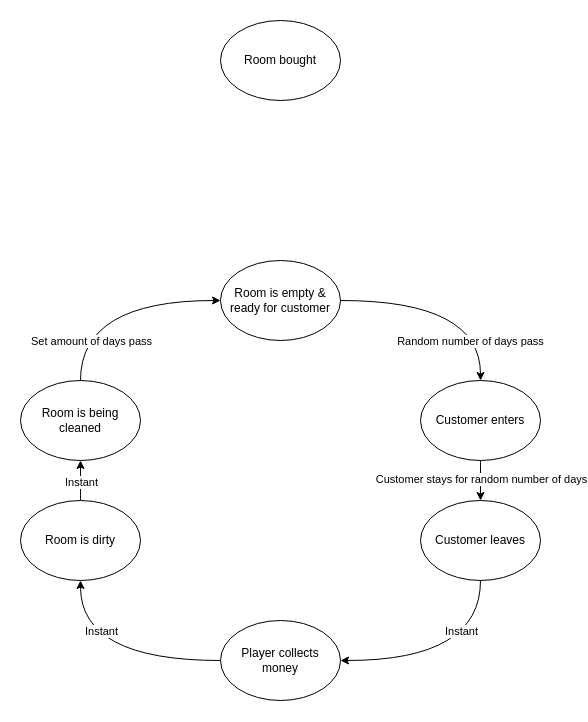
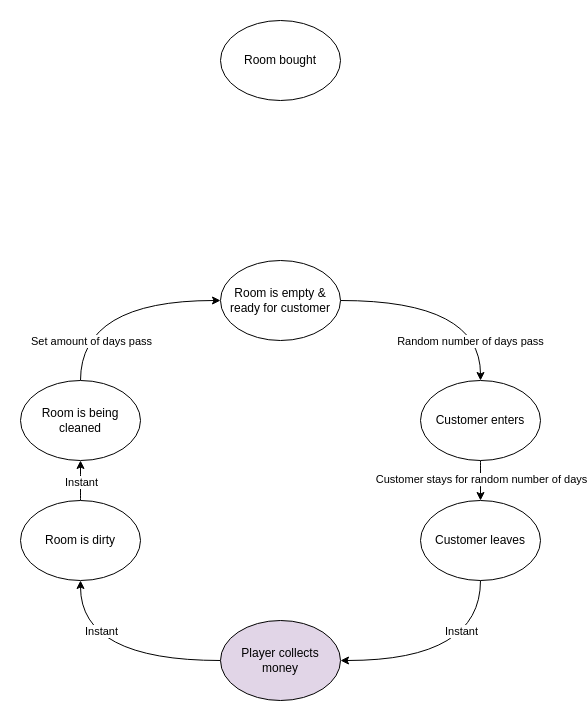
  <mxCell id="0" />
  <mxCell id="1" parent="0" />
  <mxCell id="2" value="Room bought" style="ellipse;whiteSpace=wrap;html=1;" parent="1" vertex="1"><mxGeometry x="220" y="20" width="120" height="80" as="geometry" /></mxCell>
  <mxCell id="3" style="edgeStyle=orthogonalEdgeStyle;orthogonalLoop=1;jettySize=auto;html=1;entryX=0.5;entryY=0;entryDx=0;entryDy=0;exitX=0.5;exitY=1;exitDx=0;exitDy=0;curved=1;" parent="1" source="5" target="8" edge="1"><mxGeometry relative="1" as="geometry" /></mxCell>
  <mxCell id="4" value="Customer stays for random number of days" style="edgeLabel;html=1;align=center;verticalAlign=middle;resizable=0;points=[];" parent="3" vertex="1" connectable="0"><mxGeometry x="0.116" y="-13" relative="1" as="geometry"><mxPoint x="13" y="-4" as="offset" /></mxGeometry></mxCell>
  <mxCell id="5" value="Customer enters" style="ellipse;whiteSpace=wrap;html=1;" parent="1" vertex="1"><mxGeometry x="420" y="380" width="120" height="80" as="geometry" /></mxCell>
  <mxCell id="6" style="edgeStyle=orthogonalEdgeStyle;orthogonalLoop=1;jettySize=auto;html=1;curved=1;entryX=1;entryY=0.5;entryDx=0;entryDy=0;exitX=0.5;exitY=1;exitDx=0;exitDy=0;" parent="1" source="8" target="11" edge="1"><mxGeometry relative="1" as="geometry" /></mxCell>
  <mxCell id="7" value="Instant" style="edgeLabel;html=1;align=center;verticalAlign=middle;resizable=0;points=[];" parent="6" vertex="1" connectable="0"><mxGeometry x="-0.294" y="-6" relative="1" as="geometry"><mxPoint x="-14" y="-28" as="offset" /></mxGeometry></mxCell>
  <mxCell id="8" value="Customer leaves" style="ellipse;whiteSpace=wrap;html=1;" parent="1" vertex="1"><mxGeometry x="420" y="500" width="120" height="80" as="geometry" /></mxCell>
  <mxCell id="9" style="edgeStyle=orthogonalEdgeStyle;orthogonalLoop=1;jettySize=auto;html=1;entryX=0.5;entryY=1;entryDx=0;entryDy=0;curved=1;" parent="1" source="11" target="17" edge="1"><mxGeometry relative="1" as="geometry" /></mxCell>
  <mxCell id="10" value="Instant" style="edgeLabel;html=1;align=center;verticalAlign=middle;resizable=0;points=[];" parent="9" vertex="1" connectable="0"><mxGeometry x="-0.1" y="2" relative="1" as="geometry"><mxPoint x="-21" y="-32" as="offset" /></mxGeometry></mxCell>
- <mxCell id="11" value="Player collects&lt;br&gt;money" style="ellipse;whiteSpace=wrap;html=1;" parent="1" vertex="1"><mxGeometry x="220" y="620" width="120" height="80" as="geometry" /></mxCell>
+ <mxCell id="11" value="Player collects&lt;br&gt;money" style="ellipse;whiteSpace=wrap;html=1;fillColor=#e1d5e7;" parent="1" vertex="1"><mxGeometry x="220" y="620" width="120" height="80" as="geometry" /></mxCell>
  <mxCell id="12" style="edgeStyle=orthogonalEdgeStyle;orthogonalLoop=1;jettySize=auto;html=1;entryX=0.5;entryY=0;entryDx=0;entryDy=0;curved=1;" parent="1" source="14" target="5" edge="1"><mxGeometry relative="1" as="geometry" /></mxCell>
  <mxCell id="13" value="Random number of days pass" style="edgeLabel;html=1;align=center;verticalAlign=middle;resizable=0;points=[];" parent="12" vertex="1" connectable="0"><mxGeometry x="-0.106" y="-16" relative="1" as="geometry"><mxPoint x="31" y="24" as="offset" /></mxGeometry></mxCell>
  <mxCell id="14" value="Room is empty &amp;amp; ready for customer" style="ellipse;whiteSpace=wrap;html=1;" parent="1" vertex="1"><mxGeometry x="220" y="260" width="120" height="80" as="geometry" /></mxCell>
  <mxCell id="15" style="edgeStyle=orthogonalEdgeStyle;orthogonalLoop=1;jettySize=auto;html=1;curved=1;entryX=0.5;entryY=1;entryDx=0;entryDy=0;exitX=0.5;exitY=0;exitDx=0;exitDy=0;" parent="1" source="17" target="20" edge="1"><mxGeometry relative="1" as="geometry" /></mxCell>
  <mxCell id="16" value="Instant" style="edgeLabel;html=1;align=center;verticalAlign=middle;resizable=0;points=[];" parent="15" vertex="1" connectable="0"><mxGeometry x="0.086" y="1" relative="1" as="geometry"><mxPoint x="1" y="3" as="offset" /></mxGeometry></mxCell>
  <mxCell id="17" value="Room is dirty" style="ellipse;whiteSpace=wrap;html=1;" parent="1" vertex="1"><mxGeometry x="20" y="500" width="120" height="80" as="geometry" /></mxCell>
  <mxCell id="18" style="edgeStyle=orthogonalEdgeStyle;orthogonalLoop=1;jettySize=auto;html=1;curved=1;exitX=0.5;exitY=0;exitDx=0;exitDy=0;entryX=0;entryY=0.5;entryDx=0;entryDy=0;" parent="1" source="20" target="14" edge="1"><mxGeometry relative="1" as="geometry" /></mxCell>
  <mxCell id="19" value="Set amount of days pass" style="edgeLabel;html=1;align=center;verticalAlign=middle;resizable=0;points=[];" parent="18" vertex="1" connectable="0"><mxGeometry x="0.01" y="-2" relative="1" as="geometry"><mxPoint x="-21" y="38" as="offset" /></mxGeometry></mxCell>
  <mxCell id="20" value="Room is being cleaned" style="ellipse;whiteSpace=wrap;html=1;" parent="1" vertex="1"><mxGeometry x="20" y="380" width="120" height="80" as="geometry" /></mxCell>
